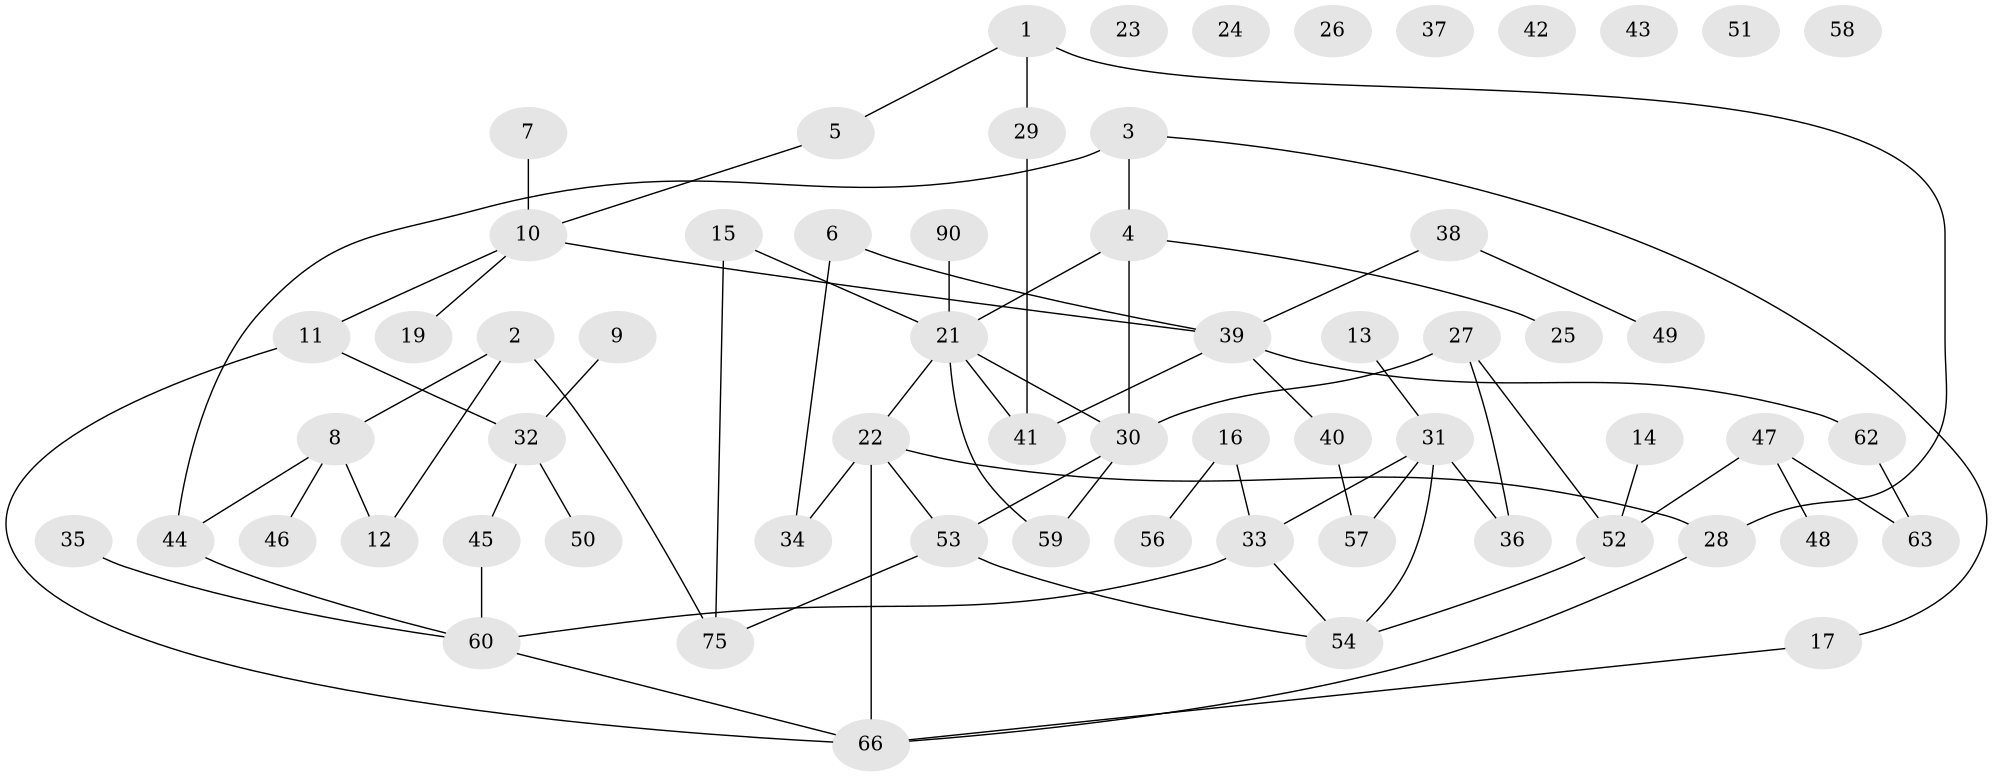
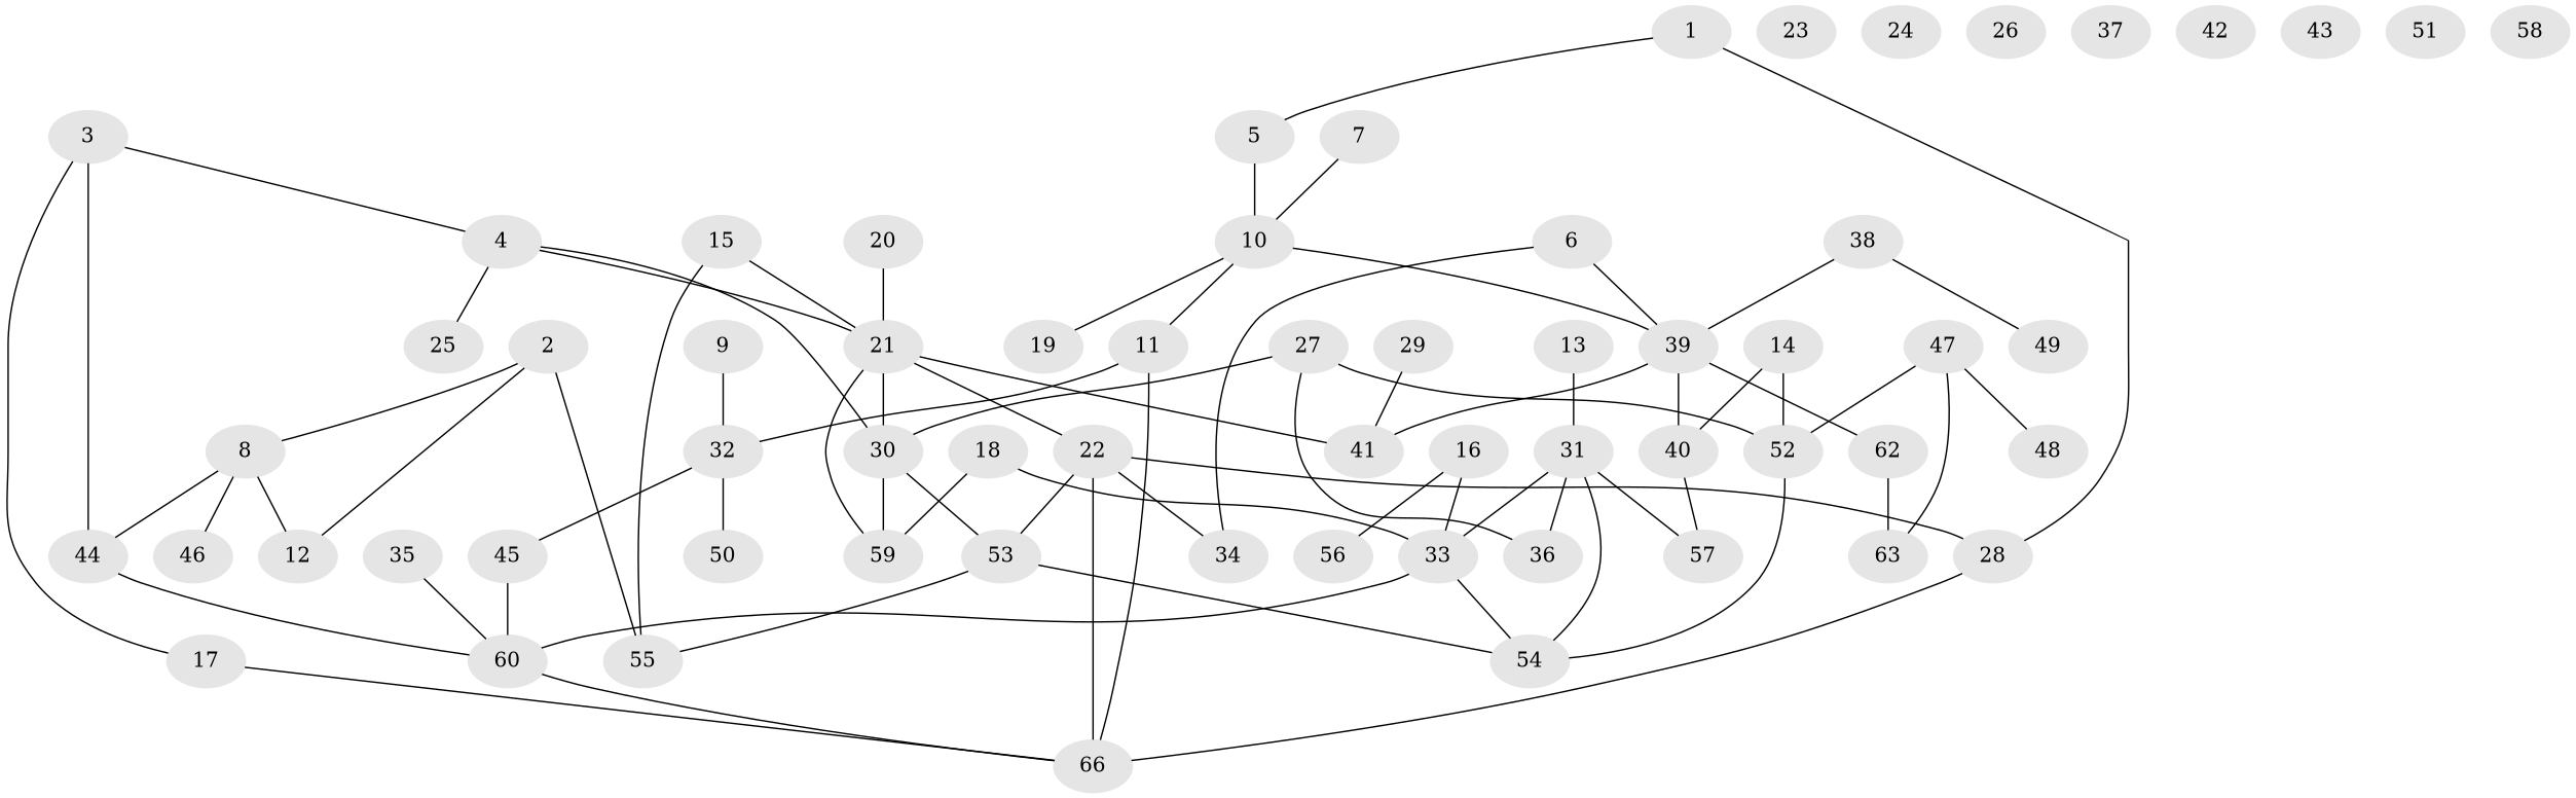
  graph {
    fontname="DejaVu Serif"
    node [color=gray90 fontname="DejaVu Serif" style=filled]
    edge [fontname="DejaVu Serif"]
    1
    5
    28
    29
    10
    n6 [label=66]
    41
    2
    8
    12
-   55 [label=75]
+   55
    44
    46
    3
    4
    17
    21
    25
    30
    60
    59
    22
    53
    39
    11
    19
    6
    34
    40
    62
    7
    9
    32
    45
    50
    13
    31
    33
    36
    54
    57
    14
    52
    15
    16
    56
-   20 [label=90]
+   18
+   20
    23
    24
    26
    27
    35
    37
    38
    49
    63
    42
    43
    47
    48
    51
    58
    1 -- 5
    1 -- 28
-   1 -- 29
    5 -- 10
    28 -- n6
    29 -- 41
    10 -- 39
    10 -- 11
    10 -- 19
    2 -- 8
    2 -- 12
    2 -- 55
    8 -- 12
    8 -- 44
    8 -- 46
    44 -- 60
    3 -- 44
    3 -- 4
    3 -- 17
    4 -- 21
    4 -- 25
    4 -- 30
    17 -- n6
    21 -- 41
    21 -- 30
    21 -- 59
    21 -- 22
    30 -- 59
    30 -- 53
    60 -- n6
    22 -- 28
    22 -- n6
    22 -- 53
    22 -- 34
    53 -- 55
    53 -- 54
    39 -- 41
    39 -- 40
    39 -- 62
    11 -- n6
    11 -- 32
    6 -- 39
    6 -- 34
    40 -- 57
    62 -- 63
    7 -- 10
    9 -- 32
    32 -- 45
    32 -- 50
    45 -- 60
    13 -- 31
    31 -- 33
    31 -- 36
    31 -- 54
    31 -- 57
    33 -- 60
    33 -- 54
+   14 -- 40
    14 -- 52
    52 -- 54
    15 -- 55
    15 -- 21
    16 -- 33
    16 -- 56
+   18 -- 59
+   18 -- 33
    20 -- 21
    27 -- 30
    27 -- 36
    27 -- 52
    35 -- 60
    38 -- 39
    38 -- 49
    47 -- 52
    47 -- 63
    47 -- 48
  }
